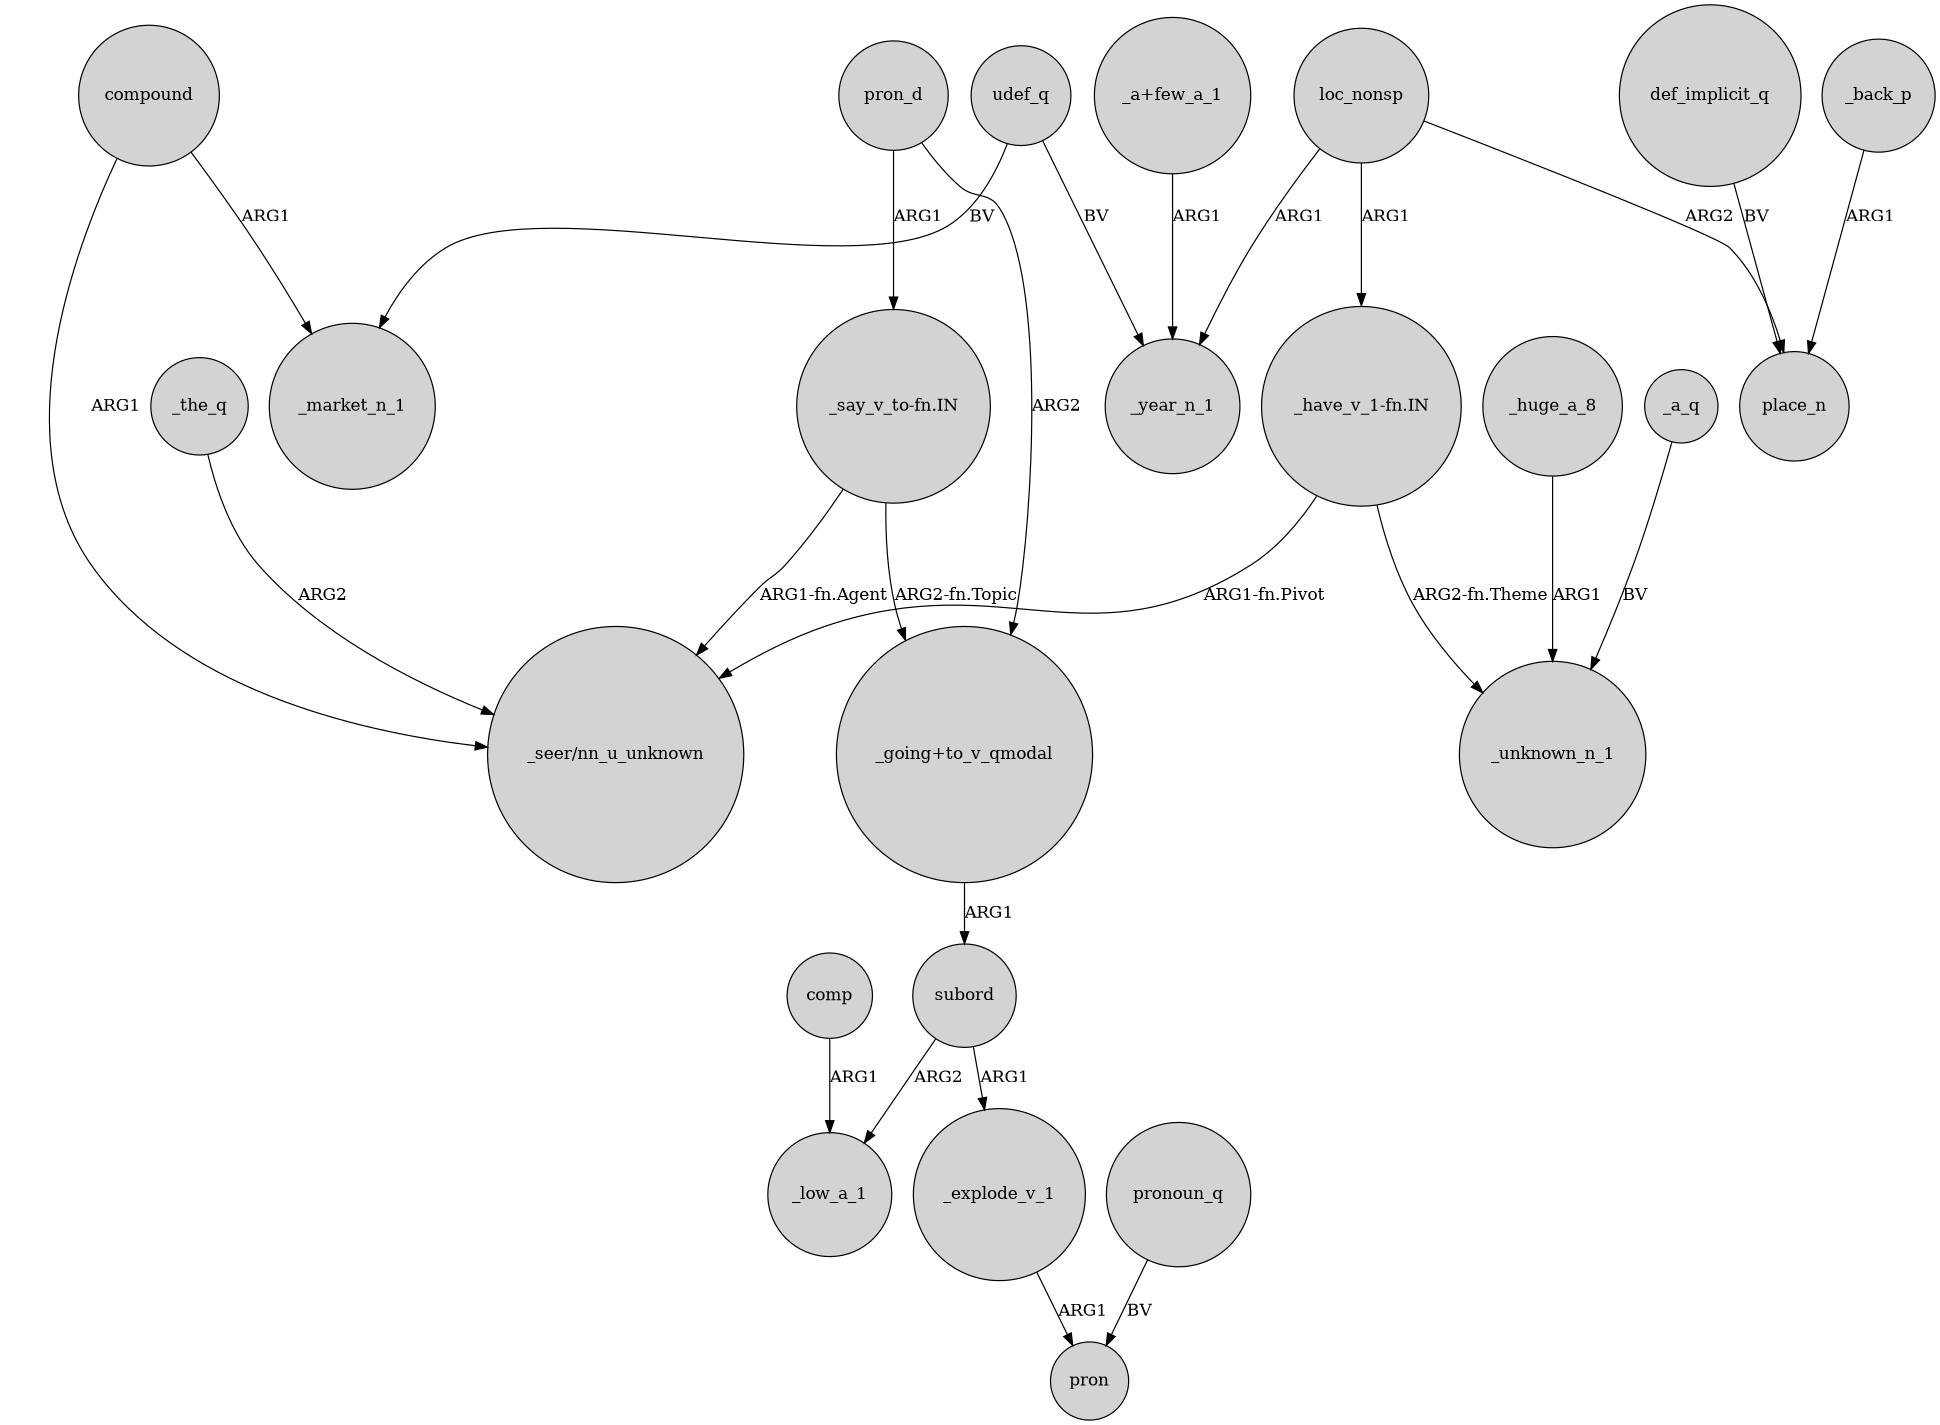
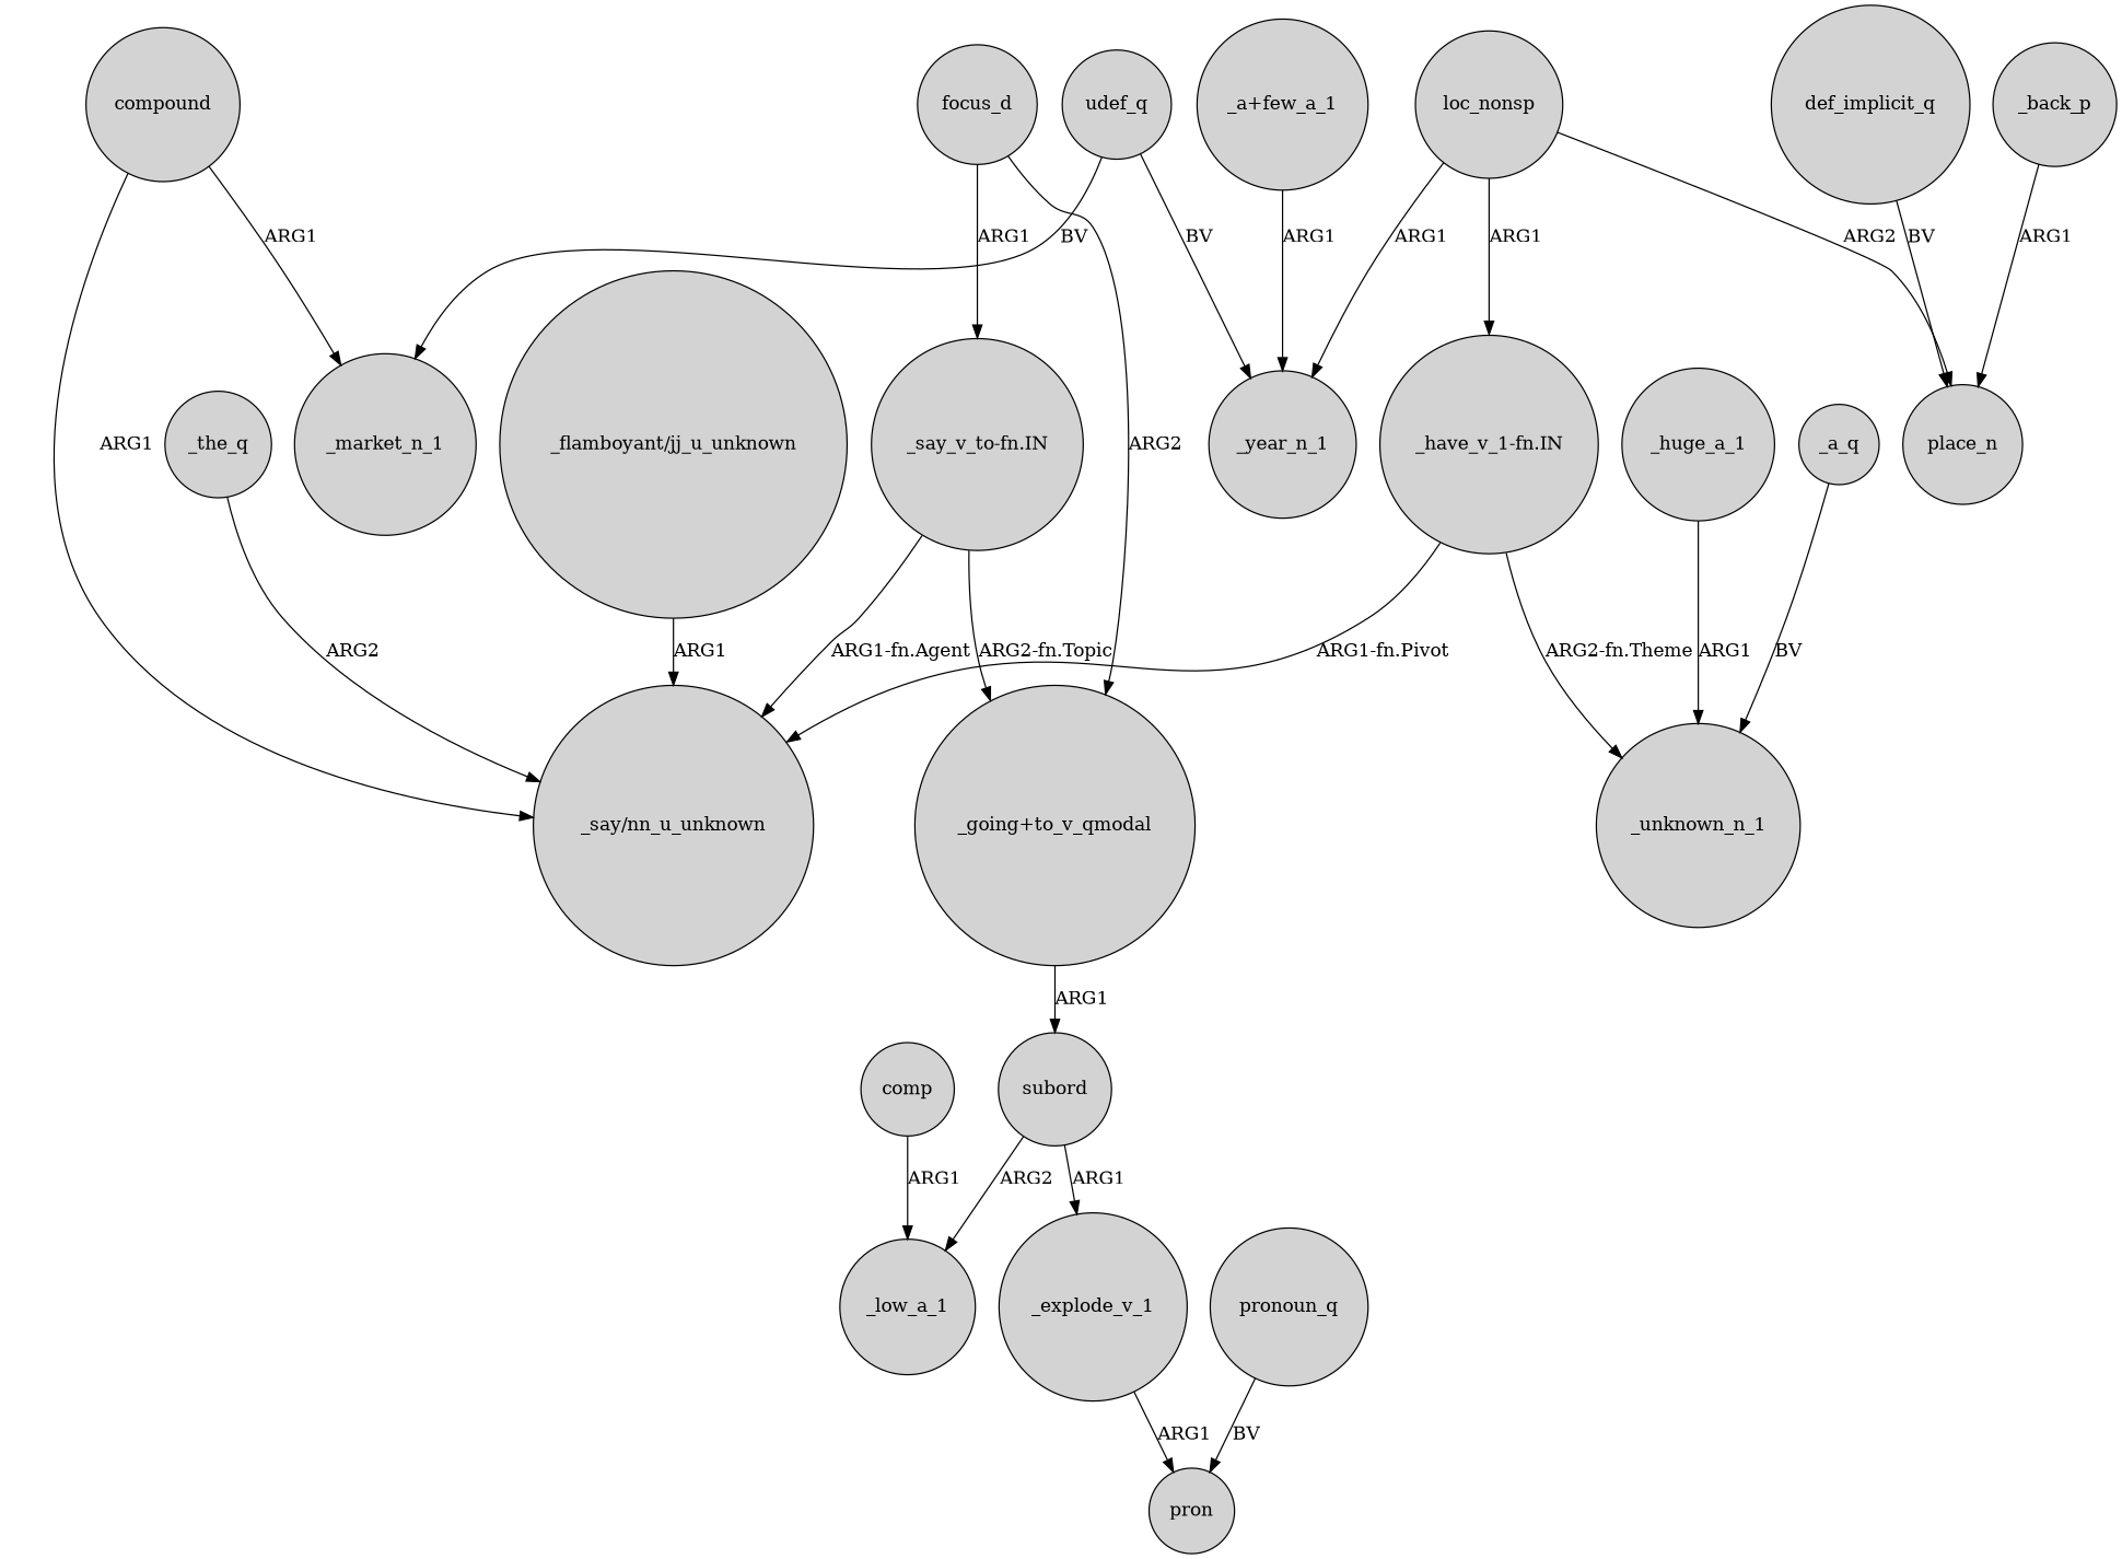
  digraph {
    node [shape=circle style=filled]
    compound
    _market_n_1
-   "_seer/nn_u_unknown"
+   "_seer/nn_u_unknown" [label="_say/nn_u_unknown"]
    "_have_v_1-fn.IN"
    n5 [label=_unknown_n_1]
    subord
    _low_a_1
    _explode_v_1
    pron
    loc_nonsp
    _year_n_1
    place_n
    "_say_v_to-fn.IN"
    "_going+to_v_qmodal"
    "_a+few_a_1"
    def_implicit_q
    udef_q
    pronoun_q
-   _huge_a_1 [label=_huge_a_8]
+   _huge_a_1
    _back_p
    _a_q
-   focus_d [label=pron_d]
+   focus_d
    _the_q
+   "_flamboyant/jj_u_unknown"
    comp
    compound -> _market_n_1 [label=ARG1]
    compound -> "_seer/nn_u_unknown" [label=ARG1]
    "_have_v_1-fn.IN" -> "_seer/nn_u_unknown" [label="ARG1-fn.Pivot"]
    "_have_v_1-fn.IN" -> n5 [label="ARG2-fn.Theme"]
    subord -> _low_a_1 [label=ARG2]
    subord -> _explode_v_1 [label=ARG1]
    _explode_v_1 -> pron [label=ARG1]
    loc_nonsp -> "_have_v_1-fn.IN" [label=ARG1]
    loc_nonsp -> _year_n_1 [label=ARG1]
    loc_nonsp -> place_n [label=ARG2]
    "_say_v_to-fn.IN" -> "_seer/nn_u_unknown" [label="ARG1-fn.Agent"]
    "_say_v_to-fn.IN" -> "_going+to_v_qmodal" [label="ARG2-fn.Topic"]
    "_going+to_v_qmodal" -> subord [label=ARG1]
    "_a+few_a_1" -> _year_n_1 [label=ARG1]
    def_implicit_q -> place_n [label=BV]
    udef_q -> _market_n_1 [label=BV]
    udef_q -> _year_n_1 [label=BV]
    pronoun_q -> pron [label=BV]
    _huge_a_1 -> n5 [label=ARG1]
    _back_p -> place_n [label=ARG1]
    _a_q -> n5 [label=BV]
    focus_d -> "_say_v_to-fn.IN" [label=ARG1]
    focus_d -> "_going+to_v_qmodal" [label=ARG2]
    _the_q -> "_seer/nn_u_unknown" [label=ARG2]
+   "_flamboyant/jj_u_unknown" -> "_seer/nn_u_unknown" [label=ARG1]
    comp -> _low_a_1 [label=ARG1]
  }
